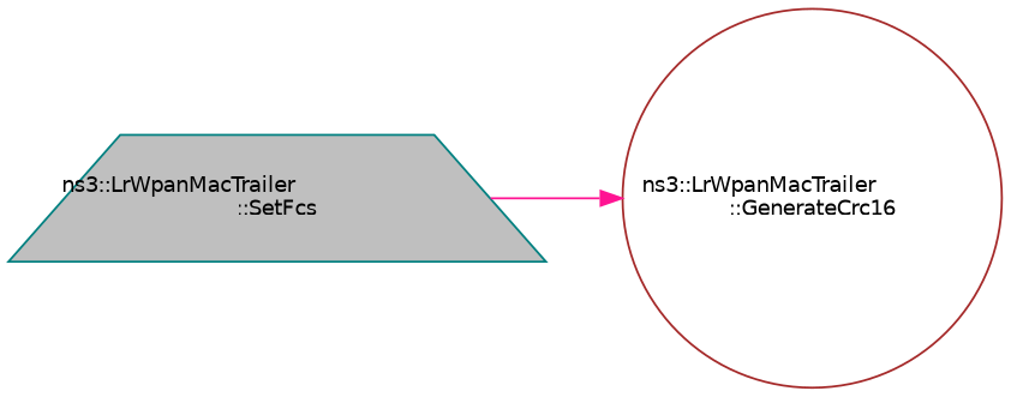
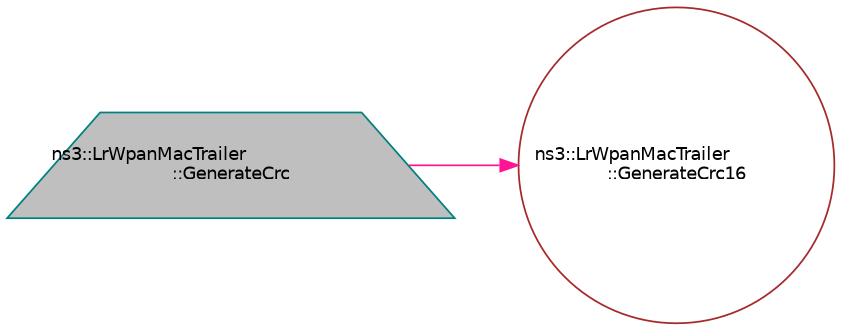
  digraph {
    rankdir=LR
    node [fontname=Helvetica fontsize=10 style=filled]
-   n1 [color=teal fillcolor=grey75 fontcolor=black height=0.2 label="ns3::LrWpanMacTrailer\l::SetFcs" shape=trapezium width=0.4]
+   n1 [color=teal fillcolor=grey75 fontcolor=black height=0.2 label="ns3::LrWpanMacTrailer\l::GenerateCrc" shape=trapezium width=0.4]
    n2 [color=brown fillcolor=white height=0.2 label="ns3::LrWpanMacTrailer\l::GenerateCrc16" shape=circle width=0.4]
    n1 -> n2 [color=deeppink fontname=Helvetica fontsize=10 labelfontname=Helvetica labelfontsize=10 style=solid arrowhead=normal]
  }
